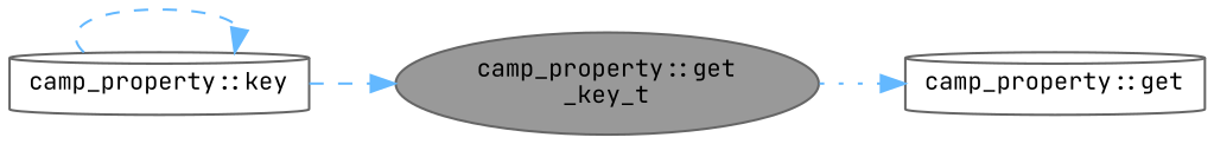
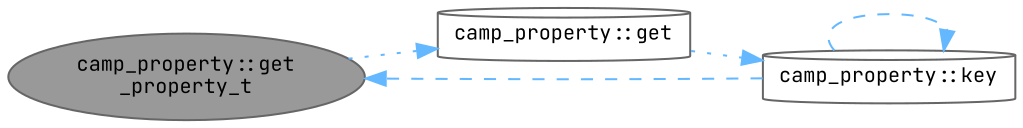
  digraph {
    fontname="JetBrains Mono"
    rankdir=LR
    node [color=grey40 fillcolor=white fontname="JetBrains Mono" fontsize=10 shape=cylinder style=filled]
    edge [color=steelblue1 fontname="JetBrains Mono" fontsize=10 labelfontname=Helvetica labelfontsize=10 style=dotted]
-   n1 [color=gray40 fillcolor=grey60 fontcolor=black height=0.2 label="camp_property::get\l_key_t" shape=ellipse width=0.4]
+   n1 [color=gray40 fillcolor=grey60 fontcolor=black height=0.2 label="camp_property::get\l_property_t" shape=ellipse width=0.4]
    n2 [height=0.2 label="camp_property::get" width=0.4]
    n3 [height=0.2 label="camp_property::key" width=0.4]
    n1 -> n2
+   n2 -> n3
    n3 -> n1 [style=dashed]
    n3 -> n3 [style=dashed]
  }
